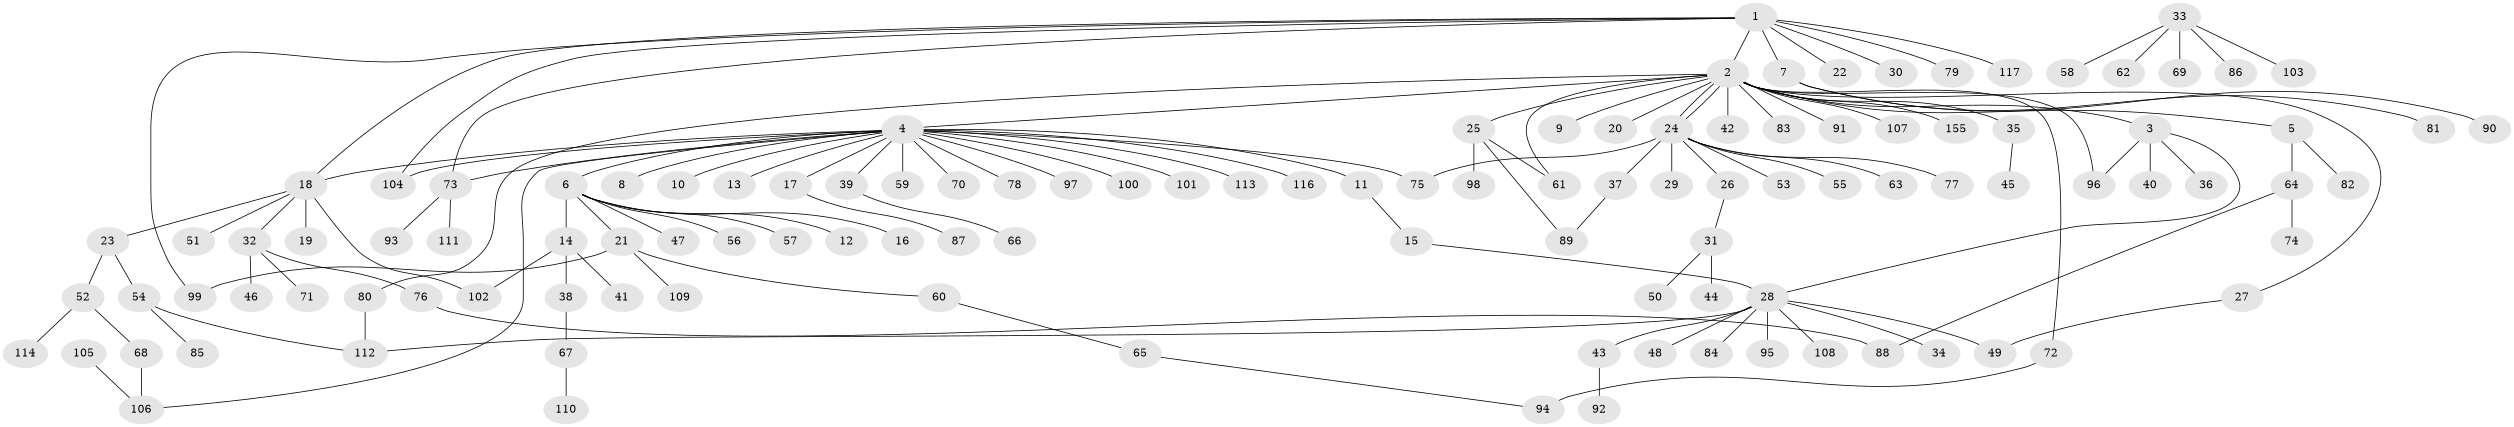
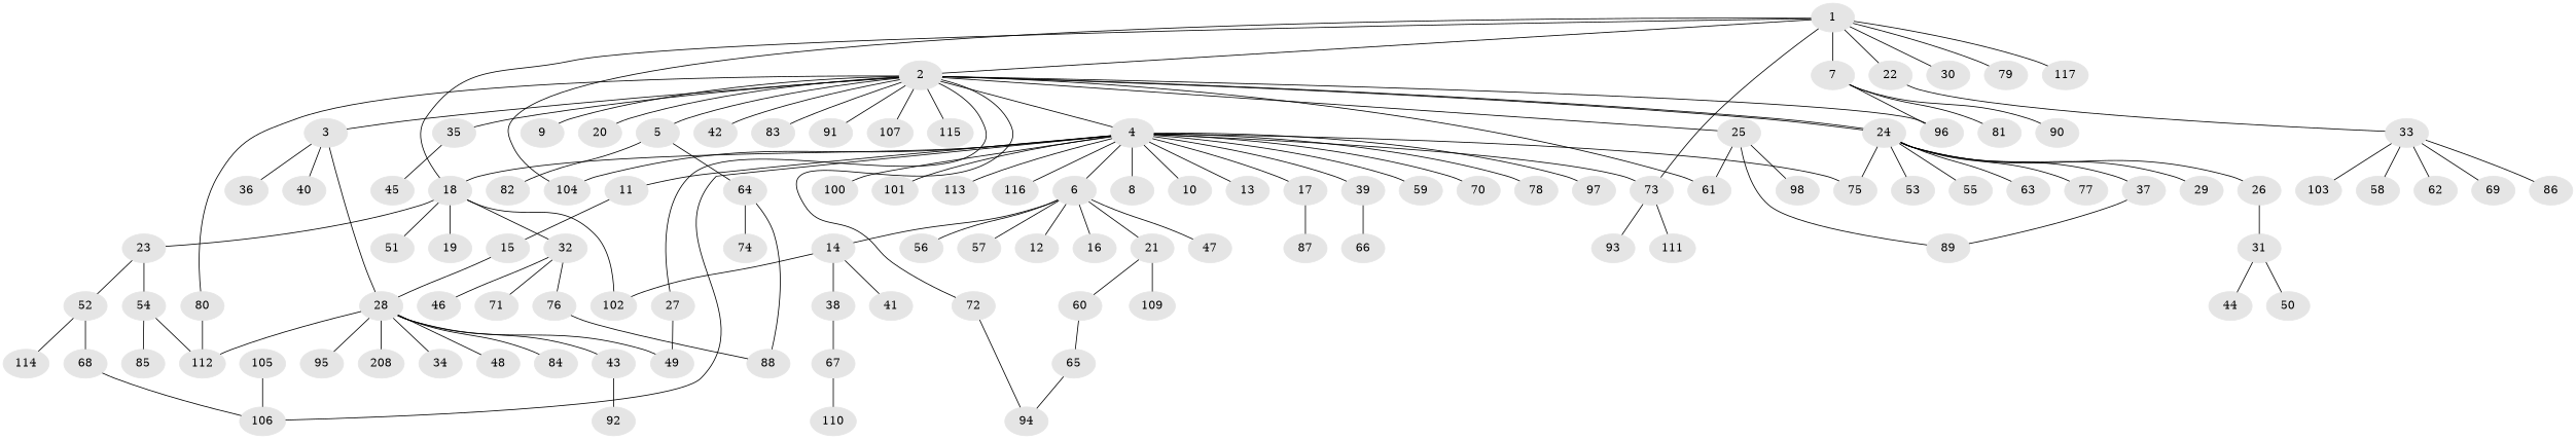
  graph {
    node [color=gray90 style=filled]
    1
    2
    7
    18
    22
    30
    73
    79
-   99
    104
    117
    3
    4
    5
    9
    20
    24
    25
    27
    35
    42
    61
    72
    80
    83
    91
    96
    107
-   115 [label=155]
+   115
    81
    90
    102
    19
    23
    32
    51
    33
    93
    111
    28
    36
    40
    6
    8
    10
    11
    13
    17
    39
    59
    70
    75
    78
    97
    100
    101
    106
    113
    116
    64
    82
    26
    29
    37
    53
    55
    63
    77
    89
    98
    49
    45
    94
    112
    34
    43
    48
    84
    95
-   108
+   108 [label=208]
    105
    12
    14
    16
    21
    47
    56
    57
    15
    87
    66
    74
    88
    38
    41
    60
    109
    67
    52
    54
    46
    71
    76
    65
    58
    62
    69
    86
    103
    68
    114
    85
    31
    44
    50
    92
    110
    1 -- 2
    1 -- 7
    1 -- 18
    1 -- 22
    1 -- 30
    1 -- 73
    1 -- 79
-   1 -- 99
    1 -- 104
    1 -- 117
    2 -- 3
    2 -- 4
    2 -- 5
    2 -- 9
    2 -- 20
    2 -- 24
    2 -- 24
    2 -- 25
    2 -- 27
    2 -- 35
    2 -- 42
    2 -- 61
    2 -- 72
    2 -- 80
    2 -- 83
    2 -- 91
    2 -- 96
    2 -- 107
    2 -- 115
    7 -- 81
    7 -- 90
    18 -- 102
    18 -- 19
    18 -- 23
    18 -- 32
    18 -- 51
+   22 -- 33
    73 -- 93
    73 -- 111
-   3 -- 96
+   7 -- 96
    3 -- 28
    3 -- 36
    3 -- 40
    4 -- 18
    4 -- 73
    4 -- 104
    4 -- 6
    4 -- 8
    4 -- 10
    4 -- 11
    4 -- 13
    4 -- 17
    4 -- 39
    4 -- 59
    4 -- 70
    4 -- 75
    4 -- 78
    4 -- 97
    4 -- 100
    4 -- 101
    4 -- 106
    4 -- 113
    4 -- 116
    5 -- 64
    5 -- 82
    24 -- 75
    24 -- 26
    24 -- 29
    24 -- 37
    24 -- 53
    24 -- 55
    24 -- 63
    24 -- 77
    25 -- 61
    25 -- 89
    25 -- 98
    27 -- 49
    35 -- 45
    72 -- 94
    80 -- 112
    23 -- 52
    23 -- 54
    32 -- 46
    32 -- 71
    32 -- 76
    33 -- 58
    33 -- 62
    33 -- 69
    33 -- 86
    33 -- 103
    28 -- 49
    28 -- 112
    28 -- 34
    28 -- 43
    28 -- 48
    28 -- 84
    28 -- 95
    28 -- 108
    6 -- 12
    6 -- 14
    6 -- 16
    6 -- 21
    6 -- 47
    6 -- 56
    6 -- 57
    11 -- 15
    17 -- 87
    39 -- 66
    64 -- 74
    64 -- 88
    26 -- 31
    37 -- 89
    43 -- 92
    105 -- 106
    14 -- 102
    14 -- 38
    14 -- 41
-   21 -- 99
    21 -- 60
    21 -- 109
    15 -- 28
    38 -- 67
    60 -- 65
    67 -- 110
    52 -- 68
    52 -- 114
    54 -- 112
    54 -- 85
    76 -- 88
    65 -- 94
    68 -- 106
    31 -- 44
    31 -- 50
  }
